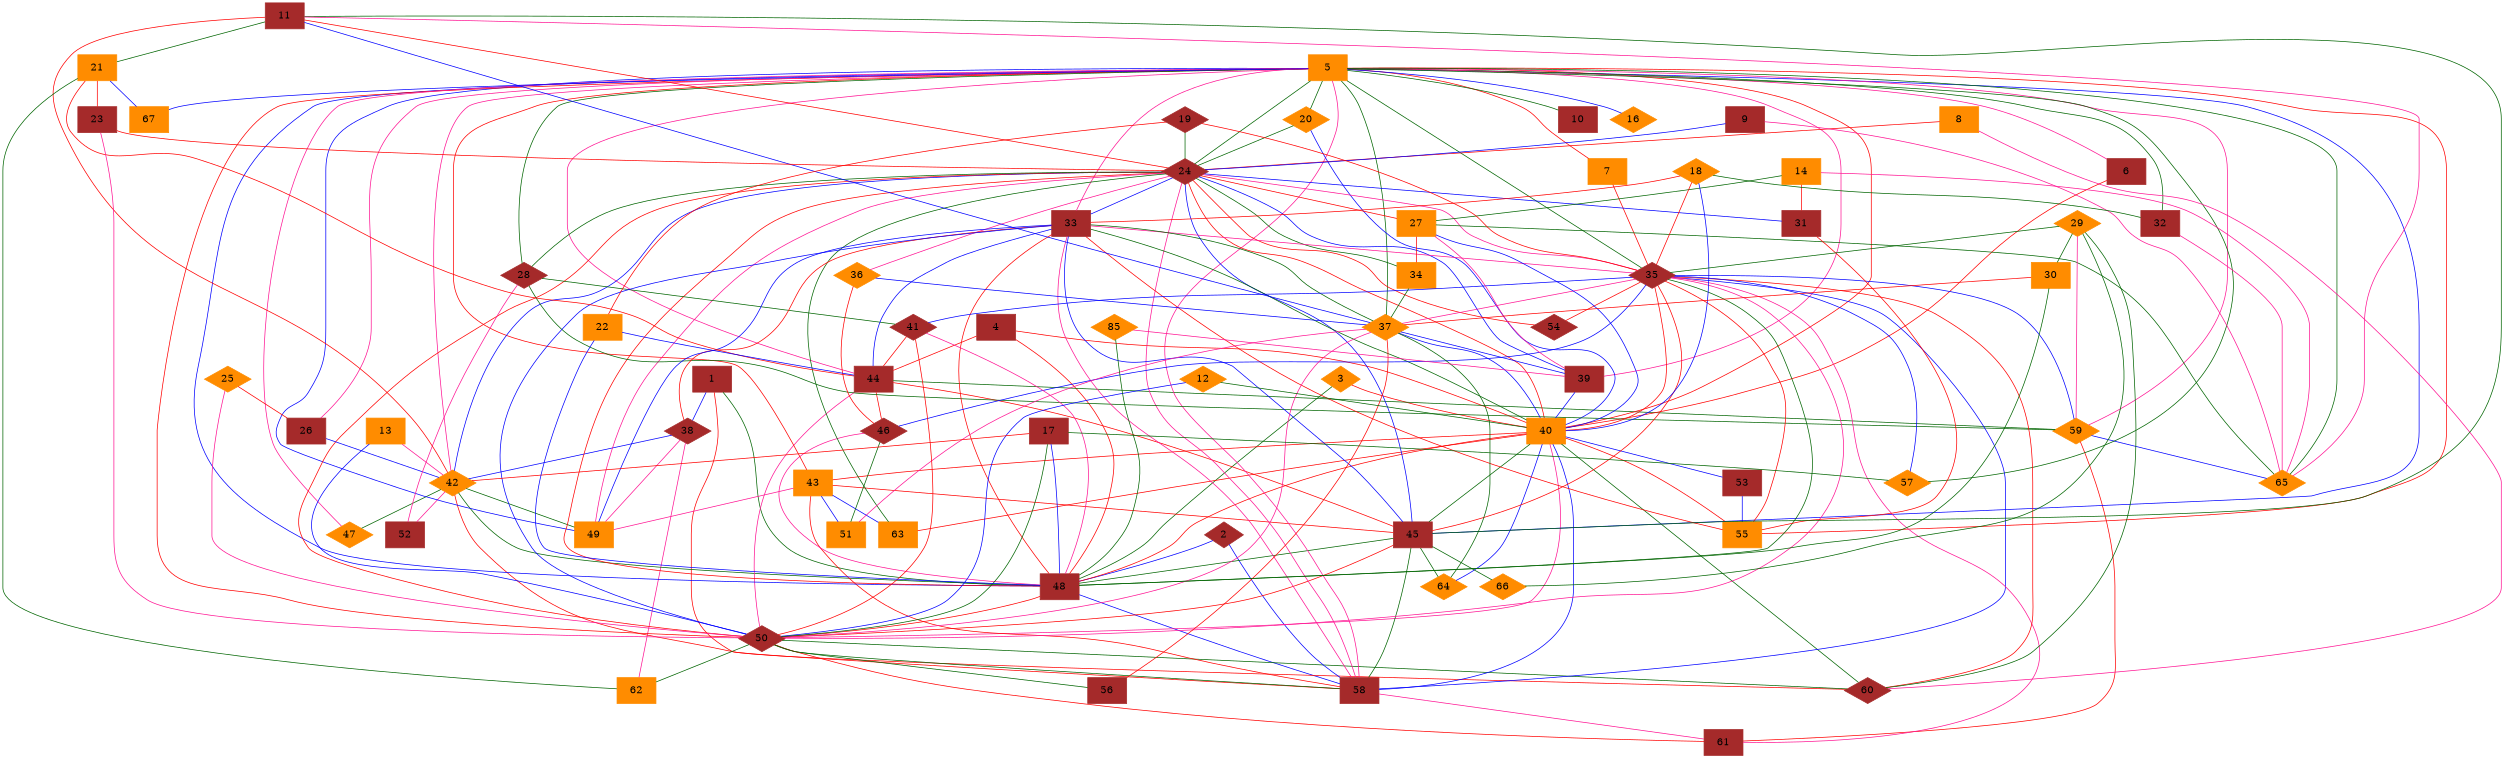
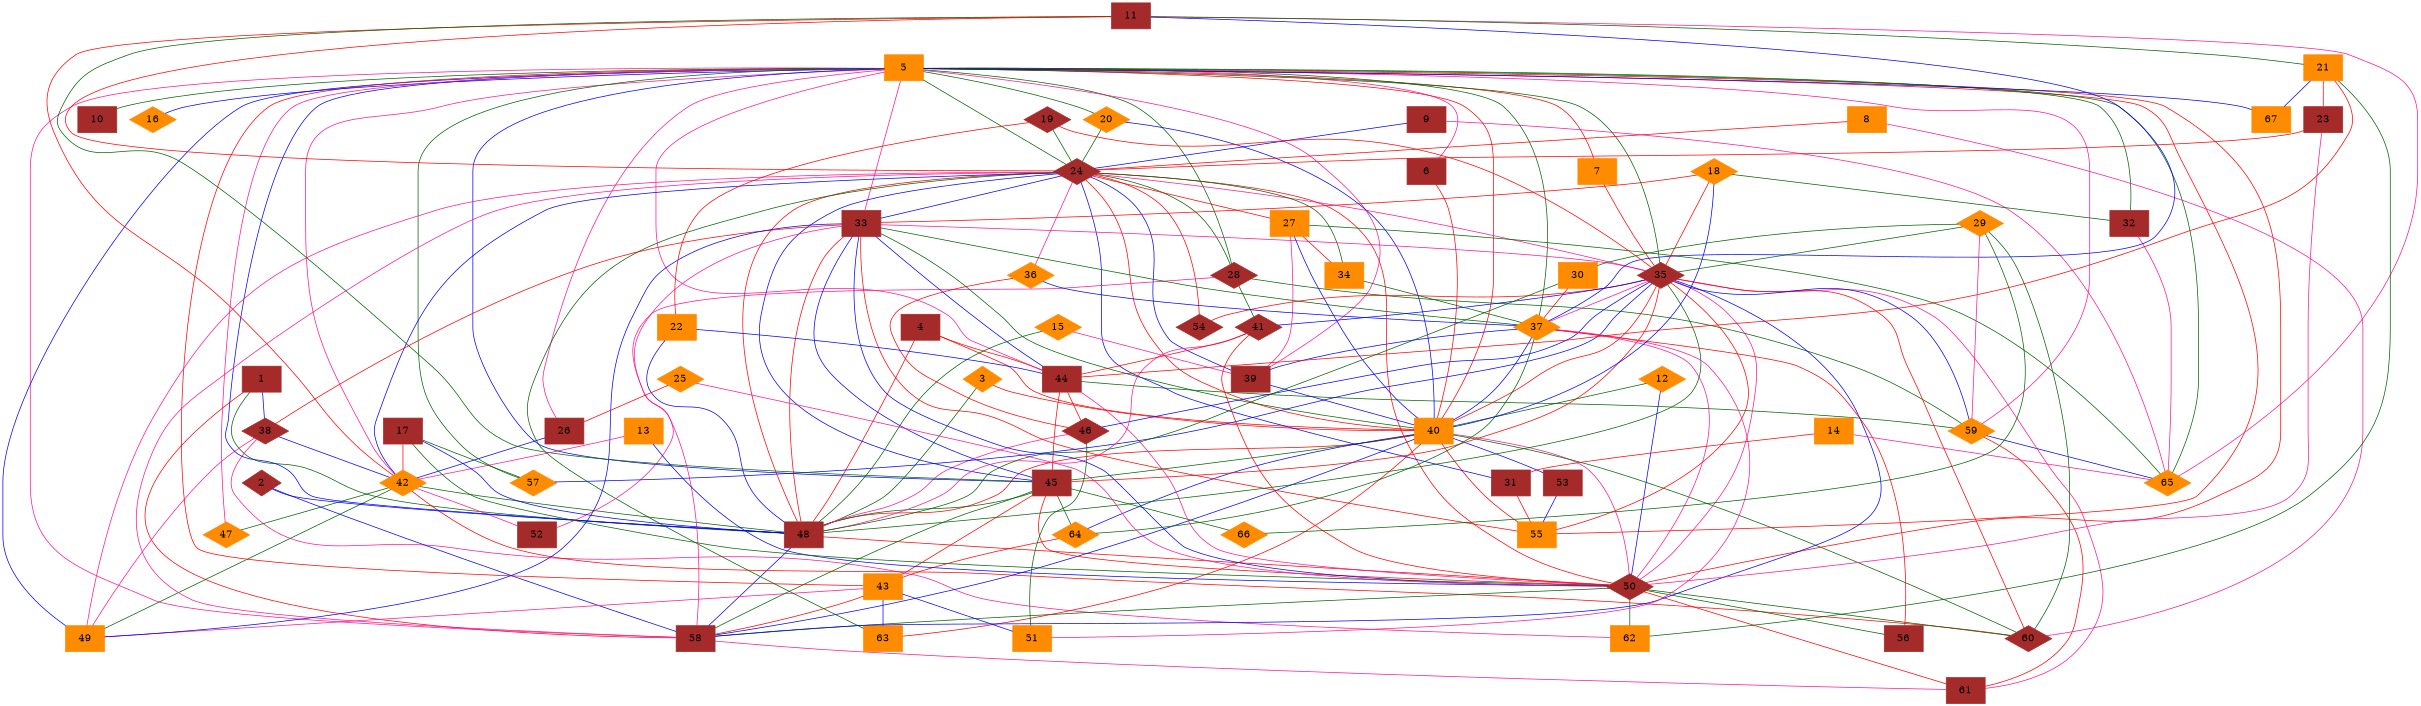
  graph {
    node [color=darkorange shape=box style=filled]
    edge [color=red weight=1.0]
    1 [color=brown]
    38 [color=brown shape=diamond]
    48 [color=brown]
    58 [color=brown]
    42 [shape=diamond]
    49
    62
    50 [color=brown shape=diamond]
    61 [color=brown]
    2 [color=brown shape=diamond]
    3 [shape=diamond]
    40
    43
    45 [color=brown]
    55
    60 [color=brown shape=diamond]
    63
    64 [shape=diamond]
    53 [color=brown]
    4 [color=brown]
    44 [color=brown]
    59 [shape=diamond]
    46 [color=brown shape=diamond]
    5
    6 [color=brown]
    7
    10 [color=brown]
    16 [shape=diamond]
    20 [shape=diamond]
    24 [color=brown shape=diamond]
    26 [color=brown]
    28 [color=brown shape=diamond]
    32 [color=brown]
    33 [color=brown]
    35 [color=brown shape=diamond]
    37 [shape=diamond]
    39 [color=brown]
    47 [shape=diamond]
    57 [shape=diamond]
    65 [shape=diamond]
    67
    27
    31 [color=brown]
    34
    36 [shape=diamond]
    54 [color=brown shape=diamond]
    41 [color=brown shape=diamond]
    52 [color=brown]
    51
    56 [color=brown]
    66 [shape=diamond]
    8
    9 [color=brown]
    11 [color=brown]
    21
    23 [color=brown]
    12 [shape=diamond]
    13
    14
-   15 [shape=diamond label=85]
+   15 [shape=diamond]
    17 [color=brown]
    18 [shape=diamond]
    19 [color=brown shape=diamond]
    22
    25 [shape=diamond]
    29 [shape=diamond]
    30
    1 -- 38 [color=blue]
    1 -- 48 [color=darkgreen]
    1 -- 58
    38 -- 42 [color=blue]
    38 -- 49 [color=deeppink]
    38 -- 62 [color=deeppink]
    48 -- 58 [color=blue]
    48 -- 50
    58 -- 61 [color=deeppink]
    42 -- 48 [color=darkgreen weight=2.0]
    42 -- 49 [color=darkgreen]
    42 -- 60
    42 -- 47 [color=darkgreen]
    42 -- 52 [color=deeppink]
    50 -- 58 [color=darkgreen]
    50 -- 62 [color=darkgreen]
    50 -- 61
    50 -- 60 [color=darkgreen]
    50 -- 56 [color=darkgreen]
    2 -- 48 [color=blue]
    2 -- 58 [color=blue]
    3 -- 48 [color=darkgreen]
    3 -- 40
    40 -- 48
    40 -- 58 [color=blue]
    40 -- 50 [color=deeppink weight=2.0]
-   40 -- 43
+   64 -- 43
    40 -- 45 [color=darkgreen]
    40 -- 55
    40 -- 60 [color=darkgreen]
    40 -- 63
    40 -- 64 [color=blue]
    40 -- 53 [color=blue]
    43 -- 58
    43 -- 49 [color=deeppink]
    43 -- 45
    43 -- 63 [color=blue]
    43 -- 51 [color=blue]
    45 -- 48 [color=darkgreen]
    45 -- 58 [color=darkgreen]
    45 -- 50
    45 -- 64 [color=darkgreen]
    45 -- 66 [color=darkgreen]
    53 -- 55 [color=blue]
    4 -- 48
    4 -- 40
    4 -- 44
    44 -- 50 [color=deeppink]
    44 -- 45
    44 -- 59 [color=darkgreen weight=2.0]
    44 -- 46
    59 -- 61
    59 -- 65 [color=blue]
    46 -- 48 [color=deeppink]
    46 -- 51 [color=darkgreen]
    5 -- 48 [color=blue weight=2.0]
    5 -- 58 [color=deeppink weight=3.0]
    5 -- 42 [color=deeppink]
    5 -- 49 [color=blue weight=2.0]
    5 -- 50 [weight=4.0]
    5 -- 40 [weight=2.0]
    5 -- 43 [weight=2.0]
    5 -- 45 [color=blue weight=2.0]
    5 -- 55
    5 -- 44 [color=deeppink weight=2.0]
    5 -- 59 [color=deeppink]
    5 -- 6 [color=deeppink]
    5 -- 7
    5 -- 10 [color=darkgreen]
    5 -- 16 [color=blue weight=2.0]
    5 -- 20 [color=darkgreen]
    5 -- 24 [color=darkgreen weight=2.0]
    5 -- 26 [color=deeppink]
    5 -- 28 [color=darkgreen]
    5 -- 32 [color=darkgreen weight=2.0]
    5 -- 33 [color=deeppink weight=2.0]
    5 -- 35 [color=darkgreen weight=2.0]
    5 -- 37 [color=darkgreen]
    5 -- 39 [color=deeppink]
    5 -- 47 [color=deeppink]
    5 -- 57 [color=darkgreen]
    5 -- 65 [color=darkgreen]
    5 -- 67 [color=blue]
    6 -- 40
    7 -- 35
    20 -- 40 [color=blue]
    20 -- 24 [color=darkgreen]
    24 -- 48
    24 -- 58 [color=deeppink]
    24 -- 42 [color=blue]
    24 -- 49 [color=deeppink]
    24 -- 50
    24 -- 40
    24 -- 45 [color=blue]
    24 -- 63 [color=darkgreen]
    24 -- 28 [color=darkgreen]
    24 -- 33 [color=blue weight=2.0]
    24 -- 35 [color=deeppink]
    24 -- 39 [color=blue]
    24 -- 27
    24 -- 31 [color=blue]
    24 -- 34 [color=darkgreen]
    24 -- 36 [color=deeppink]
    24 -- 54
    26 -- 42 [color=blue]
    28 -- 59 [color=darkgreen]
    28 -- 41 [color=darkgreen]
    28 -- 52 [color=deeppink]
    32 -- 65 [color=deeppink]
    33 -- 38
    33 -- 48 [weight=2.0]
    33 -- 58 [color=deeppink]
    33 -- 49 [color=blue]
    33 -- 50 [color=blue]
    33 -- 40 [color=darkgreen]
    33 -- 45 [color=blue weight=2.0]
    33 -- 55
    33 -- 44 [color=blue weight=2.0]
    33 -- 35 [color=deeppink]
    33 -- 37 [color=darkgreen]
    35 -- 48 [color=darkgreen]
    35 -- 58 [color=blue]
    35 -- 50 [color=deeppink]
    35 -- 61 [color=deeppink]
    35 -- 40
    35 -- 45
    35 -- 55
    35 -- 60
    35 -- 59 [color=blue]
    35 -- 46 [color=blue]
    35 -- 37 [color=deeppink weight=2.0]
    35 -- 57 [color=blue]
    35 -- 54
    35 -- 41 [color=blue]
    37 -- 50 [color=deeppink]
    37 -- 40 [color=blue]
    37 -- 64 [color=darkgreen]
    37 -- 39 [color=blue]
    37 -- 51 [color=deeppink]
    37 -- 56
    39 -- 40 [color=blue]
    27 -- 40 [color=blue]
    27 -- 39 [color=deeppink]
    27 -- 65 [color=darkgreen]
    27 -- 34
    31 -- 55
    34 -- 37 [color=darkgreen]
    36 -- 46
    36 -- 37 [color=blue]
    41 -- 48 [color=deeppink]
    41 -- 50
    41 -- 44
    8 -- 60 [color=deeppink]
    8 -- 24
    9 -- 24 [color=blue]
    9 -- 65 [color=deeppink]
    11 -- 42
    11 -- 45 [color=darkgreen]
    11 -- 24
    11 -- 37 [color=blue]
    11 -- 65 [color=deeppink]
    11 -- 21 [color=darkgreen]
    21 -- 62 [color=darkgreen]
    21 -- 44
    21 -- 67 [color=blue]
    21 -- 23
    23 -- 50 [color=deeppink]
    23 -- 24
    12 -- 50 [color=blue]
    12 -- 40 [color=darkgreen]
    13 -- 42 [color=deeppink]
    13 -- 50 [color=blue]
    14 -- 65 [color=deeppink]
-   14 -- 27 [color=darkgreen]
    14 -- 31
    15 -- 48 [color=darkgreen]
    15 -- 39 [color=deeppink]
    17 -- 48 [color=blue]
    17 -- 42
    17 -- 50 [color=darkgreen]
    17 -- 57 [color=darkgreen]
    18 -- 40 [color=blue]
    18 -- 32 [color=darkgreen]
    18 -- 33
    18 -- 35
    19 -- 24 [color=darkgreen]
    19 -- 35
    19 -- 22
    22 -- 48 [color=blue]
    22 -- 44 [color=blue]
    25 -- 50 [color=deeppink]
    25 -- 26
    29 -- 60 [color=darkgreen]
    29 -- 59 [color=deeppink]
    29 -- 35 [color=darkgreen]
    29 -- 66 [color=darkgreen]
    29 -- 30 [color=darkgreen]
    30 -- 48 [color=darkgreen]
    30 -- 37
  }
